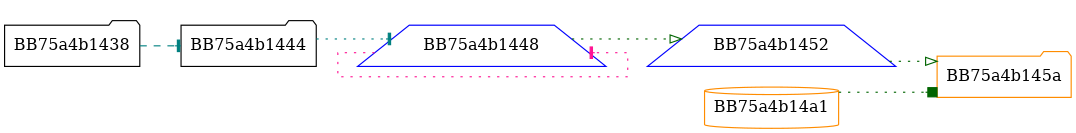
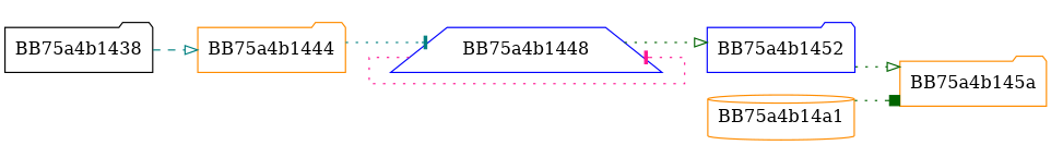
  digraph {
    rankdir=LR
    splines=ortho
    node [color=black shape=folder]
    edge [arrowhead=tee color=darkgreen style=dotted]
    BB75a4b1438
-   BB75a4b1444
+   BB75a4b1444 [color=darkorange]
    BB75a4b14a1 [color=darkorange shape=cylinder]
    BB75a4b145a [color=darkorange]
    BB75a4b1448 [color=blue shape=trapezium]
-   BB75a4b1452 [color=blue shape=trapezium]
-   BB75a4b1438 -> BB75a4b1444 [color=teal style=dashed]
+   BB75a4b1452 [color=blue]
+   BB75a4b1438 -> BB75a4b1444 [arrowhead=onormal color=teal style=dashed]
    BB75a4b1444 -> BB75a4b1448 [color=teal]
    BB75a4b14a1 -> BB75a4b145a [arrowhead=box]
    BB75a4b1448 -> BB75a4b1448 [color=deeppink]
    BB75a4b1448 -> BB75a4b1452 [arrowhead=onormal]
    BB75a4b1452 -> BB75a4b145a [arrowhead=onormal]
  }
